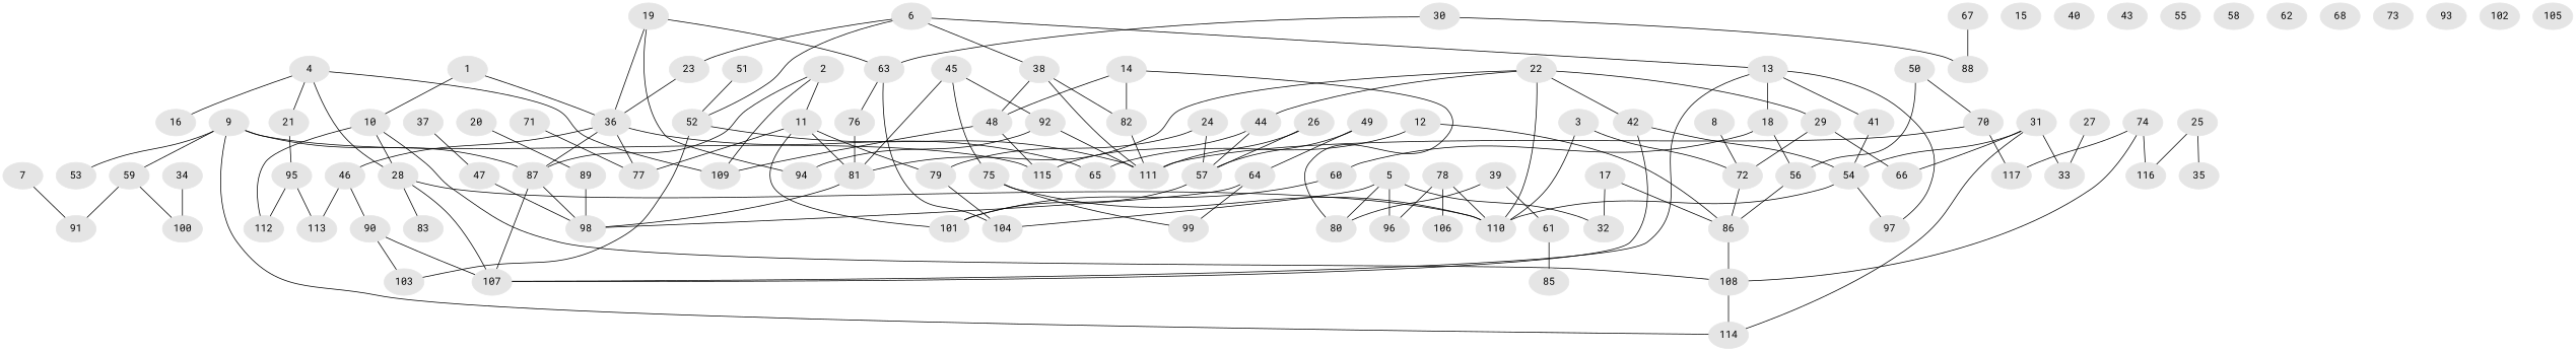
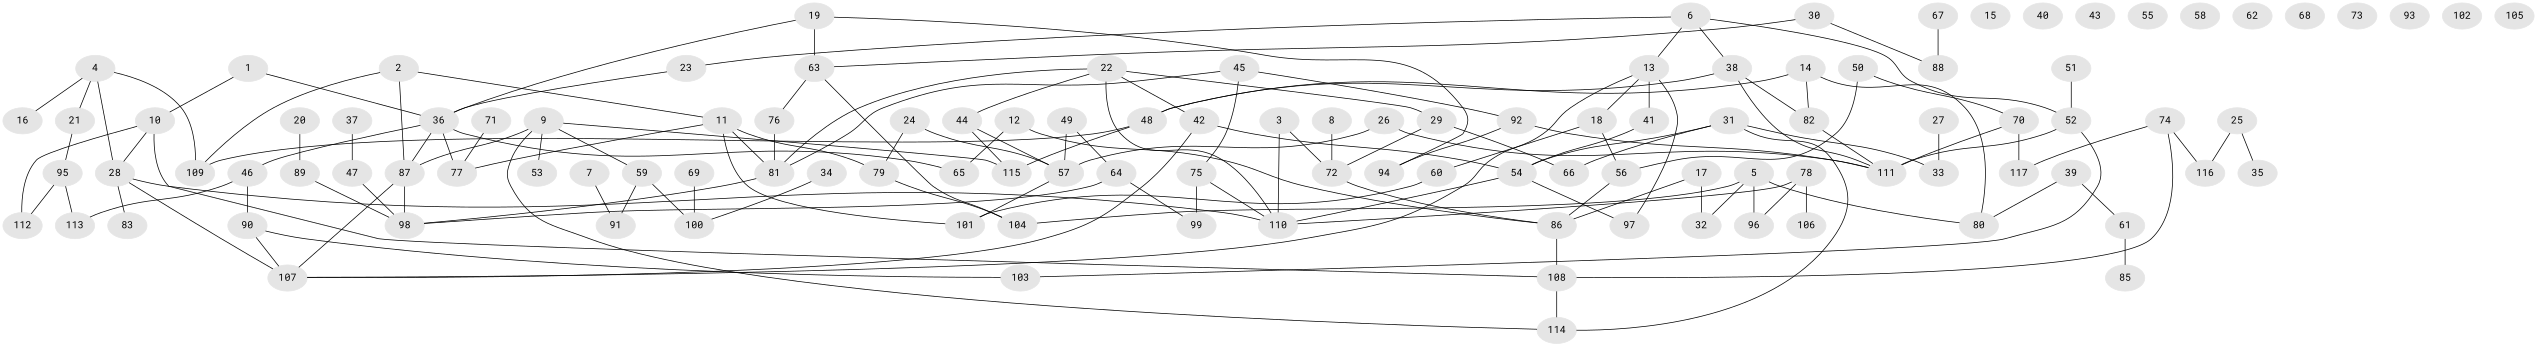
  graph {
    fontname="Roboto Mono"
    node [color=gray90 fontname="Roboto Mono" style=filled]
    edge [fontname="Roboto Mono"]
    1
    10
    36
    28
    108
    112
    87
    77
    65
    46
    2
    11
    109
    79
    81
    101
    107
    98
    3
    72
    110
    86
    4
    16
    21
    95
    83
    5
    32
    80
    96
    104
    6
    13
    23
    38
    52
    18
    41
    97
    48
    82
    111
    103
    7
    91
    8
    9
    53
    59
    114
    115
    100
    12
    60
    56
    54
    14
    15
    17
    19
    63
    94
    76
    20
    89
    113
    22
    29
    42
    44
    66
    57
    24
    25
    35
    116
    26
    27
    33
    30
    88
    31
    34
    90
    37
    47
    39
    61
    85
    40
    43
    45
    75
    92
    99
    49
    64
    50
    70
    117
    51
    55
    58
    62
    67
    68
+   69
    71
    73
    74
    78
    106
    93
    102
    105
    1 -- 10
    1 -- 36
    10 -- 28
    10 -- 108
    10 -- 112
    36 -- 87
    36 -- 77
    36 -- 65
    36 -- 46
    28 -- 107
    28 -- 110
    28 -- 83
    108 -- 114
    87 -- 107
    87 -- 98
    46 -- 113
    46 -- 90
    2 -- 87
    2 -- 11
    2 -- 109
    11 -- 77
    11 -- 79
    11 -- 81
    11 -- 101
    79 -- 104
    81 -- 98
    3 -- 72
    3 -- 110
    72 -- 86
    86 -- 108
    4 -- 28
    4 -- 109
    4 -- 16
    4 -- 21
    21 -- 95
    95 -- 112
    95 -- 113
    5 -- 32
    5 -- 80
    5 -- 96
    5 -- 104
    6 -- 13
    6 -- 23
    6 -- 38
    6 -- 52
    13 -- 107
    13 -- 18
    13 -- 41
    13 -- 97
    23 -- 36
    38 -- 48
    38 -- 82
    38 -- 111
    52 -- 111
    52 -- 103
    18 -- 60
    18 -- 56
    41 -- 54
    48 -- 109
    48 -- 115
    82 -- 111
    7 -- 91
    8 -- 72
    9 -- 87
    9 -- 53
    9 -- 59
    9 -- 114
    9 -- 115
    59 -- 91
    59 -- 100
    12 -- 65
    12 -- 86
    60 -- 101
    56 -- 86
    54 -- 110
    54 -- 97
    14 -- 80
    14 -- 48
    14 -- 82
    17 -- 86
    17 -- 32
    19 -- 36
    19 -- 63
    19 -- 94
    63 -- 104
    63 -- 76
    76 -- 81
    20 -- 89
    89 -- 98
    22 -- 81
    22 -- 110
    22 -- 29
    22 -- 42
    22 -- 44
    29 -- 72
    29 -- 66
    42 -- 107
    42 -- 54
    44 -- 115
    44 -- 57
    57 -- 101
    24 -- 79
    24 -- 57
    25 -- 35
    25 -- 116
    26 -- 111
    26 -- 57
    27 -- 33
    30 -- 63
    30 -- 88
    31 -- 114
    31 -- 54
    31 -- 66
    31 -- 33
    34 -- 100
    90 -- 107
    90 -- 103
    37 -- 47
    47 -- 98
    39 -- 80
    39 -- 61
    61 -- 85
    45 -- 81
    45 -- 75
    45 -- 92
    75 -- 110
    75 -- 99
    92 -- 111
    92 -- 94
    49 -- 57
    49 -- 64
    64 -- 98
    64 -- 99
    50 -- 56
    50 -- 70
    70 -- 111
    70 -- 117
    51 -- 52
    67 -- 88
+   69 -- 100
    71 -- 77
    74 -- 108
    74 -- 116
    74 -- 117
    78 -- 110
    78 -- 96
    78 -- 106
  }
